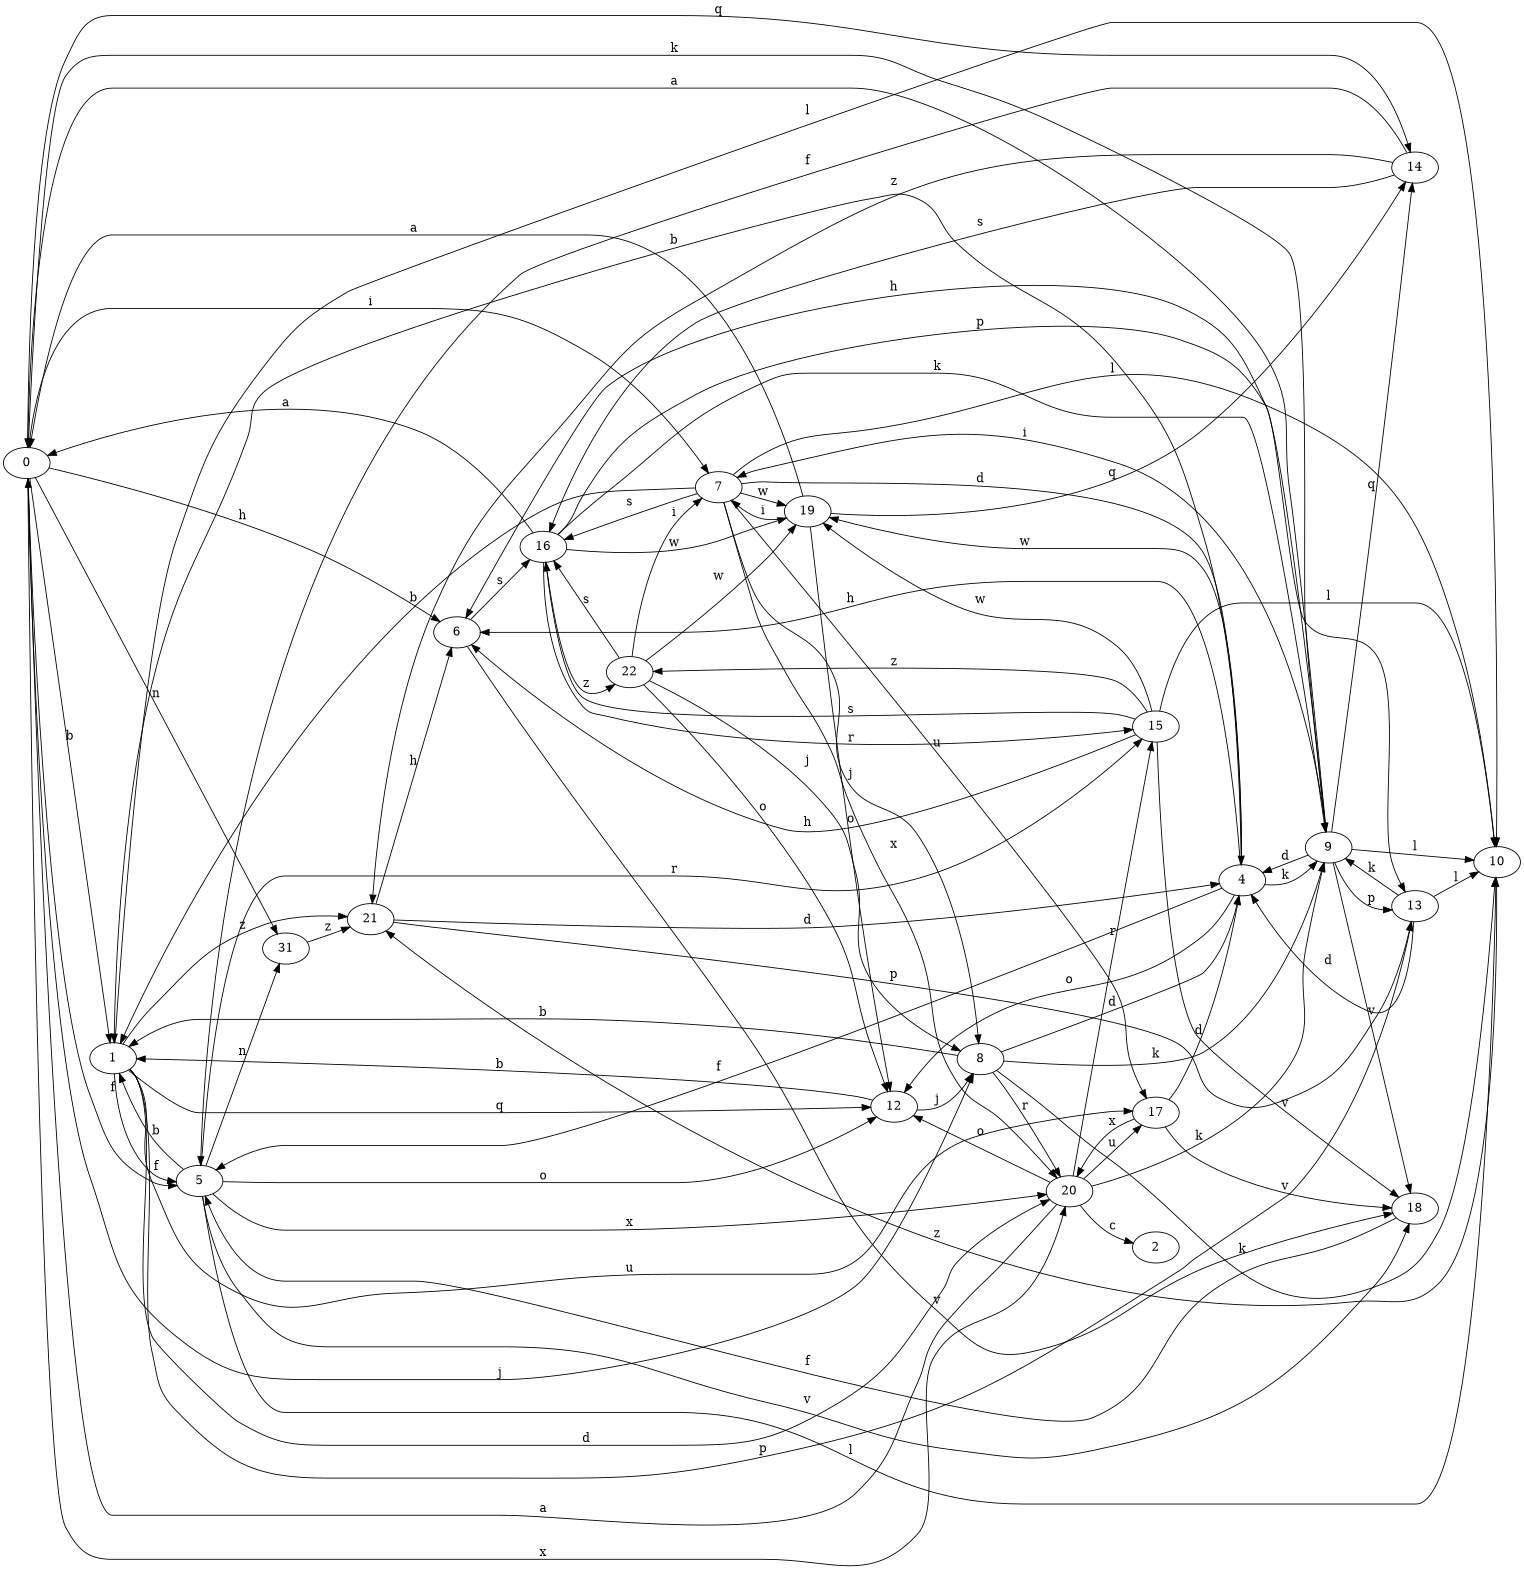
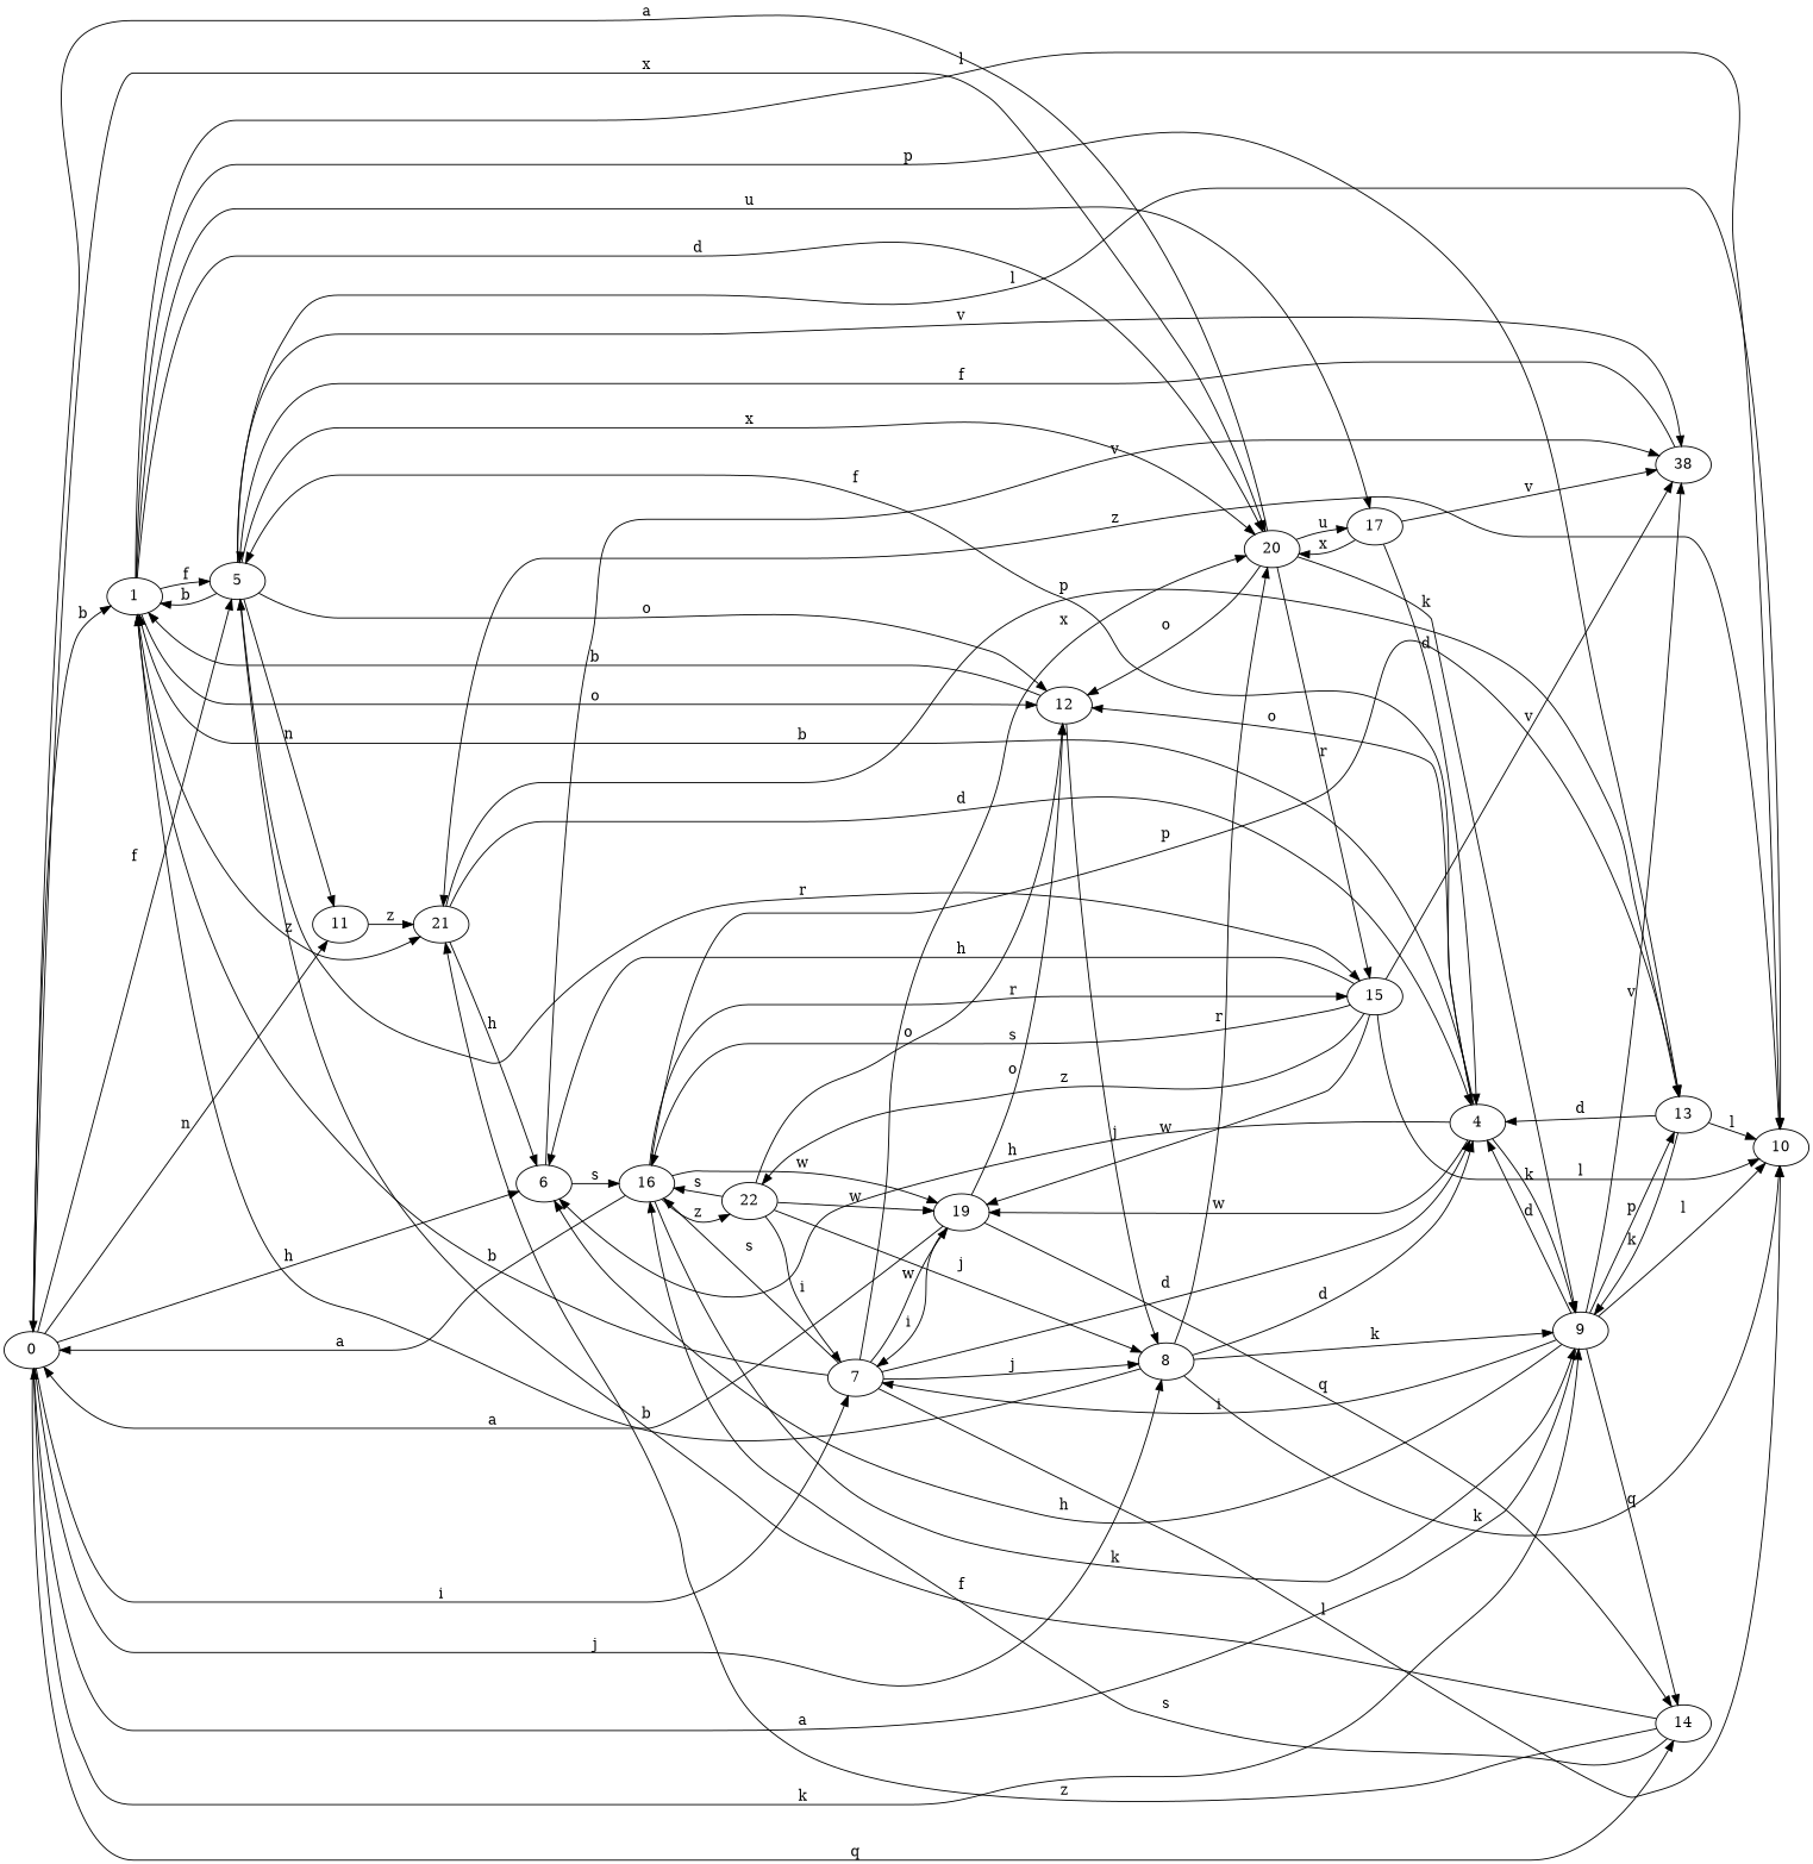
  strict digraph {
    rankdir=LR
    0
    1
    5
    6
    7
    8
    9
-   11 [label=31]
+   11
    14
    20
    10
    12
    13
    17
    21
    15
-   18
+   18 [label=38]
    16
    4
    19
-   2
    22
    0 -> 1 [label=b]
    0 -> 5 [label=f]
    0 -> 6 [label=h]
    0 -> 7 [label=i]
    0 -> 8 [label=j]
    0 -> 9 [label=k]
    0 -> 11 [label=n]
    0 -> 14 [label=q]
    0 -> 20 [label=x]
    1 -> 5 [label=f]
    1 -> 20 [label=d]
    1 -> 10 [label=l]
-   1 -> 12 [label=q]
+   1 -> 12 [label=o]
    1 -> 13 [label=p]
    1 -> 17 [label=u]
    1 -> 21 [label=z]
    5 -> 1 [label=b]
    5 -> 11 [label=n]
    5 -> 20 [label=x]
    5 -> 10 [label=l]
    5 -> 12 [label=o]
    5 -> 15 [label=r]
    5 -> 18 [label=v]
    6 -> 18 [label=v]
    6 -> 16 [label=s]
    7 -> 1 [label=b]
    7 -> 8 [label=j]
    7 -> 20 [label=x]
    7 -> 10 [label=l]
-   7 -> 17 [label=u]
    7 -> 16 [label=s]
    7 -> 4 [label=d]
    7 -> 19 [label=w]
    8 -> 1 [label=b]
    8 -> 9 [label=k]
    8 -> 20 [label=r]
    8 -> 10 [label=k]
    8 -> 4 [label=d]
    9 -> 0 [label=a]
    9 -> 6 [label=h]
    9 -> 7 [label=i]
    9 -> 14 [label=q]
    9 -> 10 [label=l]
    9 -> 13 [label=p]
    9 -> 18 [label=v]
    9 -> 4 [label=d]
    11 -> 21 [label=z]
    14 -> 5 [label=f]
    14 -> 21 [label=z]
    14 -> 16 [label=s]
    20 -> 0 [label=a]
    20 -> 9 [label=k]
    20 -> 12 [label=o]
    20 -> 17 [label=u]
    20 -> 15 [label=r]
-   20 -> 2 [label=c]
    10 -> 21 [label=z]
    12 -> 1 [label=b]
    12 -> 8 [label=j]
    13 -> 9 [label=k]
    13 -> 10 [label=l]
    13 -> 4 [label=d]
    17 -> 20 [label=x]
    17 -> 18 [label=v]
    17 -> 4 [label=d]
    21 -> 6 [label=h]
    21 -> 13 [label=p]
    21 -> 4 [label=d]
    15 -> 6 [label=h]
    15 -> 10 [label=l]
    15 -> 18 [label=v]
    15 -> 16 [label=s]
    15 -> 19 [label=w]
    15 -> 22 [label=z]
    18 -> 5 [label=f]
    16 -> 0 [label=a]
    16 -> 9 [label=k]
    16 -> 13 [label=p]
    16 -> 15 [label=r]
    16 -> 19 [label=w]
    16 -> 22 [label=z]
    4 -> 1 [label=b]
    4 -> 5 [label=f]
    4 -> 6 [label=h]
    4 -> 9 [label=k]
    4 -> 12 [label=o]
    4 -> 19 [label=w]
    19 -> 0 [label=a]
    19 -> 7 [label=i]
    19 -> 14 [label=q]
    19 -> 12 [label=o]
    22 -> 7 [label=i]
    22 -> 8 [label=j]
    22 -> 12 [label=o]
    22 -> 16 [label=s]
    22 -> 19 [label=w]
  }
